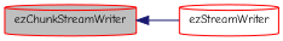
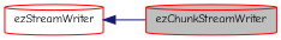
  digraph {
    rankdir=LR
    fontname="Comic Neue"
    node [color=red fontname="Comic Neue" fontsize=10 shape=cylinder style=filled]
    n1 [fillcolor=grey75 fontcolor=black height=0.2 label=ezChunkStreamWriter width=0.4]
    n2 [fillcolor=white height=0.2 label=ezStreamWriter width=0.4]
-   n1 -> n2 [color=midnightblue dir=back fontname="Comic Neue" fontsize=10 labelfontname=Helvetica labelfontsize=10 style=solid]
+   n2 -> n1 [color=midnightblue dir=back fontname="Comic Neue" fontsize=10 labelfontname=Helvetica labelfontsize=10 style=solid]
  }
